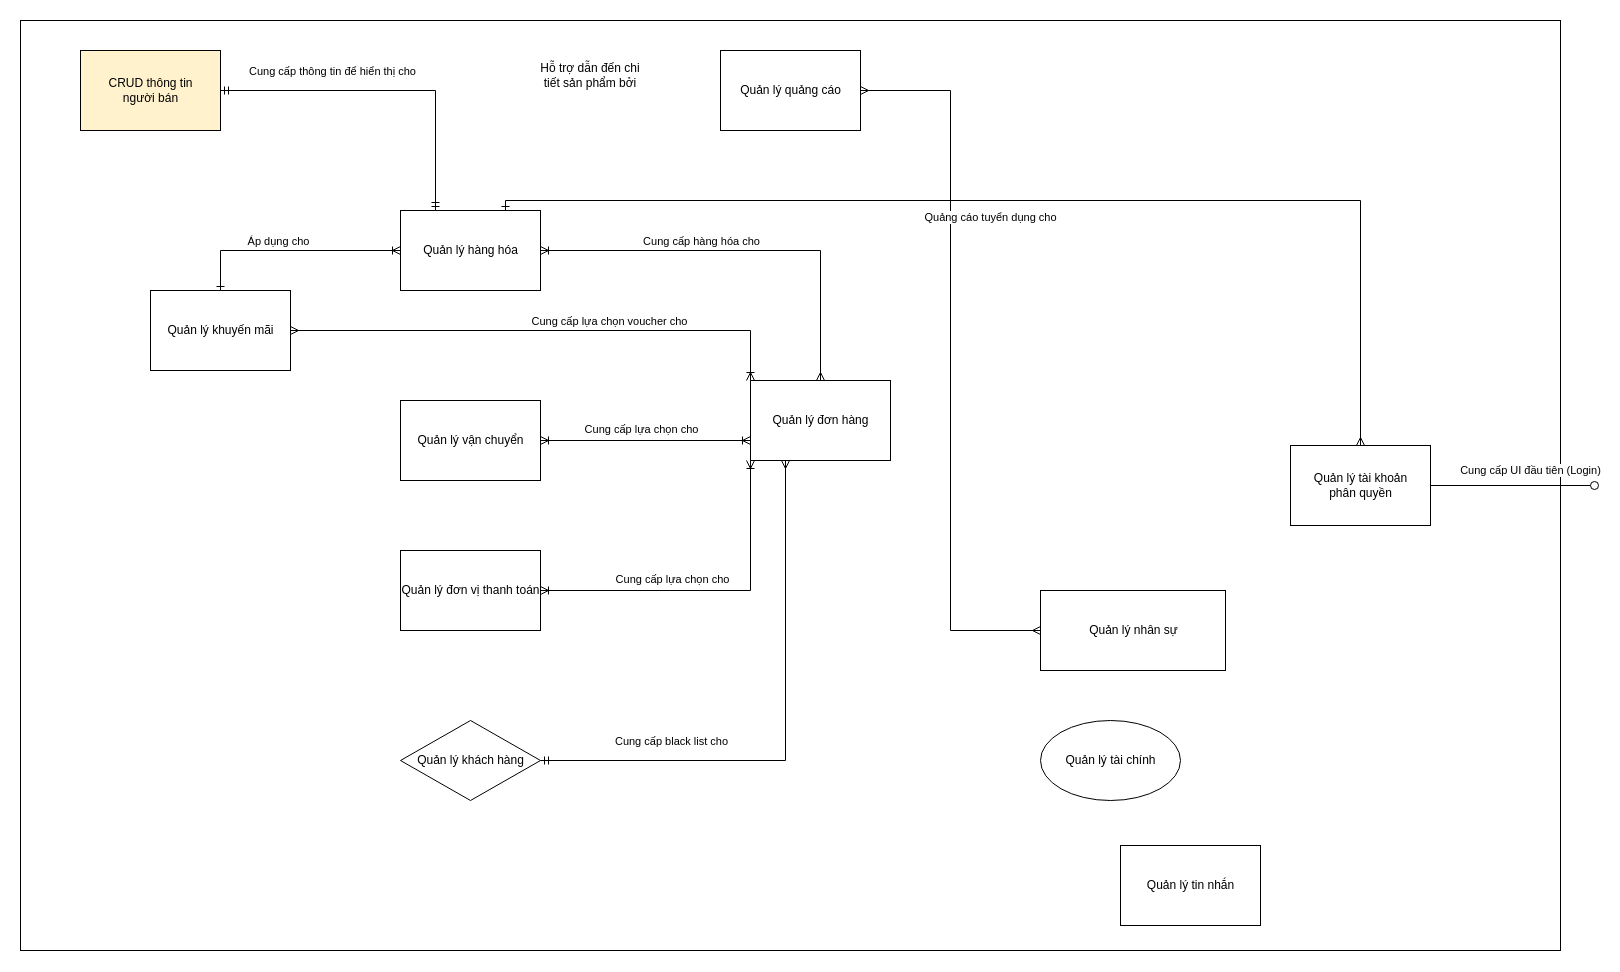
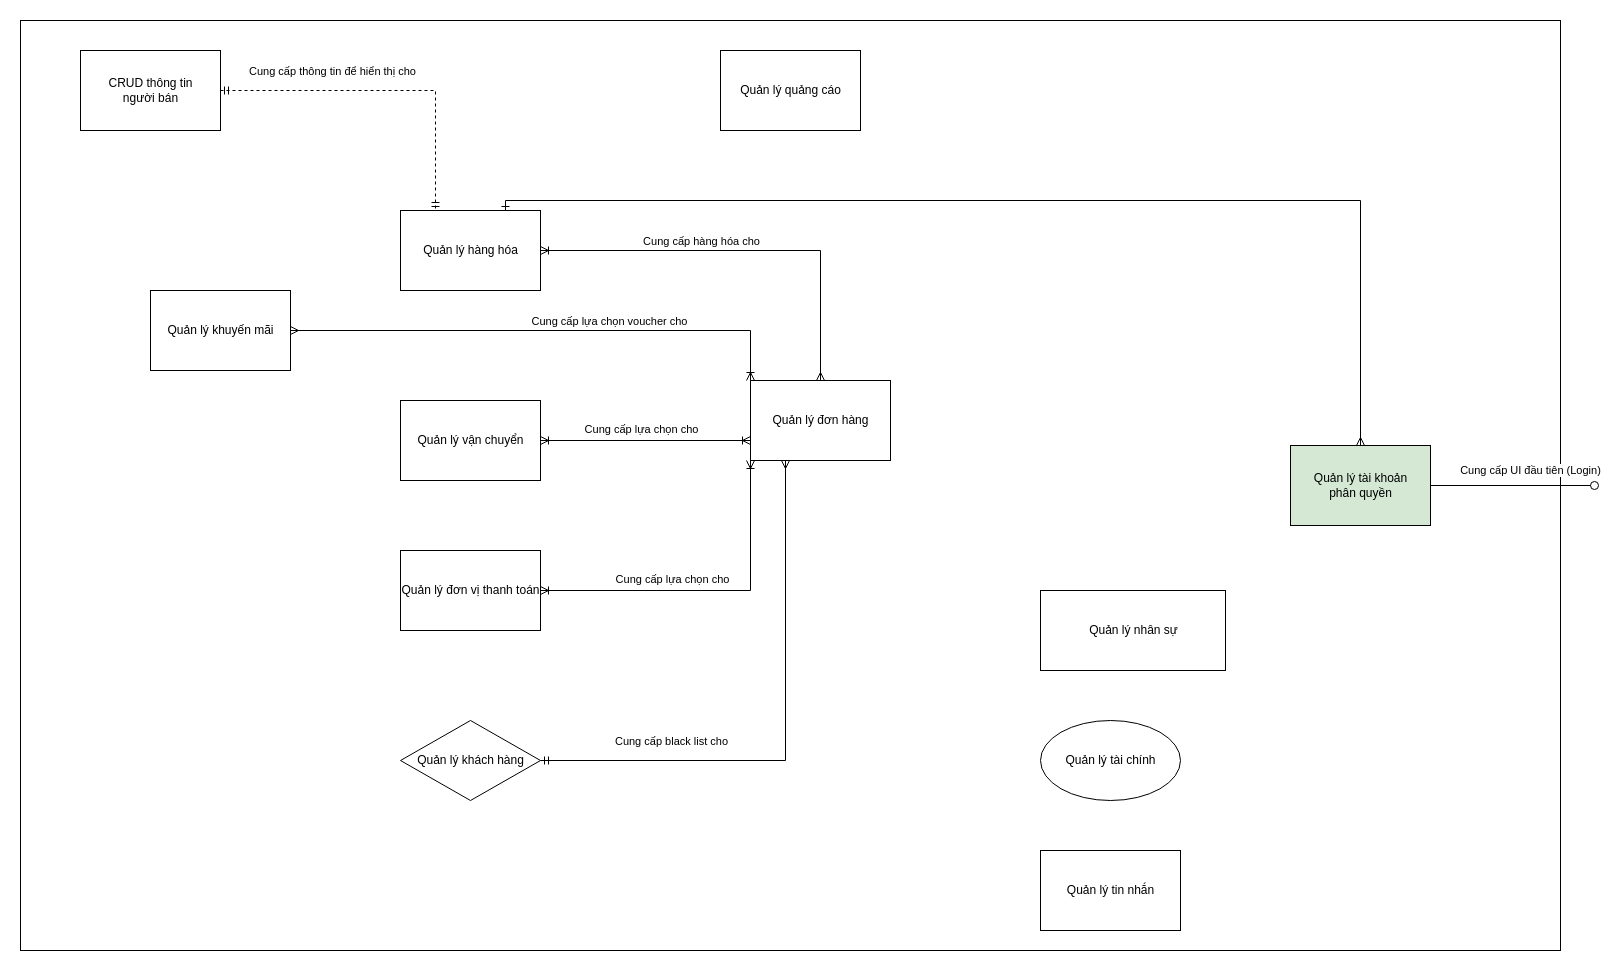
  <mxCell id="0" />
  <mxCell id="1" parent="0" />
  <mxCell id="2" value="" style="rounded=0;whiteSpace=wrap;html=1;" vertex="1" parent="1"><mxGeometry x="20" y="20" width="1540" height="930" as="geometry" /></mxCell>
  <mxCell id="3" value="Quản lý khách hàng" style="rhombus;html=1;" vertex="1" parent="1"><mxGeometry x="400" y="720" width="140" height="80" as="geometry" /></mxCell>
  <mxCell id="4" value="Quản lý nhân sự" style="html=1;" vertex="1" parent="1"><mxGeometry x="1040" y="590" width="185" height="80" as="geometry" /></mxCell>
  <mxCell id="5" value="Quản lý hàng hóa" style="html=1;" vertex="1" parent="1"><mxGeometry x="400" y="210" width="140" height="80" as="geometry" /></mxCell>
- <mxCell id="6" value="Quản lý tin nhắn" style="html=1;" vertex="1" parent="1"><mxGeometry x="1120" y="845" width="140" height="80" as="geometry" /></mxCell>
+ <mxCell id="6" value="Quản lý tin nhắn" style="html=1;" vertex="1" parent="1"><mxGeometry x="1040" y="850" width="140" height="80" as="geometry" /></mxCell>
  <mxCell id="7" value="Quản lý vận chuyển" style="html=1;" vertex="1" parent="1"><mxGeometry x="400" y="400" width="140" height="80" as="geometry" /></mxCell>
  <mxCell id="8" value="Quản lý tài chính" style="ellipse;html=1;" vertex="1" parent="1"><mxGeometry x="1040" y="720" width="140" height="80" as="geometry" /></mxCell>
  <mxCell id="9" value="Quản lý khuyến mãi" style="html=1;" vertex="1" parent="1"><mxGeometry x="150" y="290" width="140" height="80" as="geometry" /></mxCell>
  <mxCell id="10" value="Quản lý đơn hàng&lt;span style=&quot;color: rgba(0 , 0 , 0 , 0) ; font-family: monospace ; font-size: 0px&quot;&gt;%3CmxGraphModel%3E%3Croot%3E%3CmxCell%20id%3D%220%22%2F%3E%3CmxCell%20id%3D%221%22%20parent%3D%220%22%2F%3E%3CmxCell%20id%3D%222%22%20value%3D%22Qu%E1%BA%A3n%20l%C3%BD%20khuy%E1%BA%BFn%20m%C3%A3i%22%20style%3D%22html%3D1%3B%22%20vertex%3D%221%22%20parent%3D%221%22%3E%3CmxGeometry%20x%3D%22160%22%20y%3D%22500%22%20width%3D%22140%22%20height%3D%2280%22%20as%3D%22geometry%22%2F%3E%3C%2FmxCell%3E%3C%2Froot%3E%3C%2FmxGraphModel%3E&lt;/span&gt;" style="html=1;" vertex="1" parent="1"><mxGeometry x="750" y="380" width="140" height="80" as="geometry" /></mxCell>
  <mxCell id="11" value="Quản lý đơn vị thanh toán&lt;span style=&quot;color: rgba(0 , 0 , 0 , 0) ; font-family: monospace ; font-size: 0px&quot;&gt;%3CmxGraphModel%3E%3Croot%3E%3CmxCell%20id%3D%220%22%2F%3E%3CmxCell%20id%3D%221%22%20parent%3D%220%22%2F%3E%3CmxCell%20id%3D%222%22%20value%3D%22Qu%E1%BA%A3n%20l%C3%BD%20khuy%E1%BA%BFn%20m%C3%A3i%22%20style%3D%22html%3D1%3B%22%20vertex%3D%221%22%20parent%3D%221%22%3E%3CmxGeometry%20x%3D%22160%22%20y%3D%22500%22%20width%3D%22140%22%20height%3D%2280%22%20as%3D%22geometry%22%2F%3E%3C%2FmxCell%3E%3C%2Froot%3E%3C%2FmxGraphMod&lt;/span&gt;" style="html=1;" vertex="1" parent="1"><mxGeometry x="400" y="550" width="140" height="80" as="geometry" /></mxCell>
  <mxCell id="12" value="Quản lý quảng cáo" style="html=1;" vertex="1" parent="1"><mxGeometry x="720" y="50" width="140" height="80" as="geometry" /></mxCell>
- <mxCell id="13" value="CRUD thông tin &lt;br&gt;người bán" style="html=1;fillColor=#fff2cc;" vertex="1" parent="1"><mxGeometry x="80" y="50" width="140" height="80" as="geometry" /></mxCell>
- <mxCell id="14" value="Quản lý tài khoản&lt;br&gt;phân quyền" style="html=1;" vertex="1" parent="1"><mxGeometry x="1290" y="445" width="140" height="80" as="geometry" /></mxCell>
+ <mxCell id="13" value="CRUD thông tin &lt;br&gt;người bán" style="html=1;" vertex="1" parent="1"><mxGeometry x="80" y="50" width="140" height="80" as="geometry" /></mxCell>
+ <mxCell id="14" value="Quản lý tài khoản&lt;br&gt;phân quyền" style="html=1;fillColor=#d5e8d4;" vertex="1" parent="1"><mxGeometry x="1290" y="445" width="140" height="80" as="geometry" /></mxCell>
  <mxCell id="15" value="" style="endArrow=ERoneToMany;html=1;rounded=0;edgeStyle=orthogonalEdgeStyle;entryX=1;entryY=0.5;entryDx=0;entryDy=0;startArrow=ERmany;startFill=0;endFill=0;exitX=0.5;exitY=0;exitDx=0;exitDy=0;" edge="1" parent="1" source="10" target="5"><mxGeometry width="50" height="50" relative="1" as="geometry"><mxPoint x="820" y="350" as="sourcePoint" /><mxPoint x="830" y="310" as="targetPoint" /><Array as="points"><mxPoint x="820" y="250" /></Array></mxGeometry></mxCell>
  <mxCell id="16" value="Cung cấp hàng hóa cho" style="edgeLabel;html=1;align=center;verticalAlign=middle;resizable=0;points=[];" vertex="1" connectable="0" parent="15"><mxGeometry x="0.224" y="2" relative="1" as="geometry"><mxPoint x="1" y="-12" as="offset" /></mxGeometry></mxCell>
- <mxCell id="17" value="" style="endArrow=ERoneToMany;html=1;rounded=0;edgeStyle=orthogonalEdgeStyle;exitX=0.5;exitY=0;exitDx=0;exitDy=0;entryX=0;entryY=0.5;entryDx=0;entryDy=0;startArrow=ERone;startFill=0;endFill=0;" edge="1" parent="1" source="9" target="5"><mxGeometry width="50" height="50" relative="1" as="geometry"><mxPoint x="720" y="370" as="sourcePoint" /><mxPoint x="770" y="320" as="targetPoint" /></mxGeometry></mxCell>
- <mxCell id="18" value="Áp dụng cho" style="edgeLabel;html=1;align=center;verticalAlign=middle;resizable=0;points=[];" vertex="1" connectable="0" parent="17"><mxGeometry x="-0.214" y="2" relative="1" as="geometry"><mxPoint x="11" y="-8" as="offset" /></mxGeometry></mxCell>
  <mxCell id="19" value="" style="endArrow=ERoneToMany;html=1;rounded=0;edgeStyle=orthogonalEdgeStyle;entryX=1;entryY=0.5;entryDx=0;entryDy=0;exitX=0;exitY=0.75;exitDx=0;exitDy=0;startArrow=ERoneToMany;startFill=0;endFill=0;" edge="1" parent="1" source="10" target="7"><mxGeometry width="50" height="50" relative="1" as="geometry"><mxPoint x="890" y="370" as="sourcePoint" /><mxPoint x="940" y="320" as="targetPoint" /></mxGeometry></mxCell>
  <mxCell id="20" value="Cung cấp lựa chọn cho" style="edgeLabel;html=1;align=center;verticalAlign=middle;resizable=0;points=[];" vertex="1" connectable="0" parent="19"><mxGeometry x="0.524" y="-1" relative="1" as="geometry"><mxPoint x="50" y="-11" as="offset" /></mxGeometry></mxCell>
  <mxCell id="21" value="" style="endArrow=ERoneToMany;html=1;rounded=0;edgeStyle=orthogonalEdgeStyle;entryX=1;entryY=0.5;entryDx=0;entryDy=0;exitX=0;exitY=1;exitDx=0;exitDy=0;startArrow=ERoneToMany;startFill=0;endFill=0;" edge="1" parent="1" source="10" target="11"><mxGeometry width="50" height="50" relative="1" as="geometry"><mxPoint x="760" y="430" as="sourcePoint" /><mxPoint x="550" y="430" as="targetPoint" /></mxGeometry></mxCell>
  <mxCell id="22" value="Cung cấp lựa chọn cho" style="edgeLabel;html=1;align=center;verticalAlign=middle;resizable=0;points=[];" vertex="1" connectable="0" parent="21"><mxGeometry x="0.524" y="-1" relative="1" as="geometry"><mxPoint x="50" y="-11" as="offset" /></mxGeometry></mxCell>
- <mxCell id="23" value="" style="endArrow=ERmany;html=1;rounded=0;edgeStyle=orthogonalEdgeStyle;entryX=0;entryY=0.5;entryDx=0;entryDy=0;exitX=1;exitY=0.5;exitDx=0;exitDy=0;startArrow=ERmany;startFill=0;endFill=0;" edge="1" parent="1" source="12" target="4"><mxGeometry width="50" height="50" relative="1" as="geometry"><mxPoint x="880" y="480" as="sourcePoint" /><mxPoint x="930" y="430" as="targetPoint" /></mxGeometry></mxCell>
- <mxCell id="24" value="Quảng cáo tuyển dụng cho" style="edgeLabel;html=1;align=center;verticalAlign=middle;resizable=0;points=[];" vertex="1" connectable="0" parent="23"><mxGeometry x="-0.374" y="1" relative="1" as="geometry"><mxPoint x="38" y="-9" as="offset" /></mxGeometry></mxCell>
  <mxCell id="25" value="" style="endArrow=ERmany;html=1;rounded=0;edgeStyle=orthogonalEdgeStyle;exitX=1;exitY=0.5;exitDx=0;exitDy=0;entryX=0.25;entryY=1;entryDx=0;entryDy=0;startArrow=ERmandOne;startFill=0;endFill=0;" edge="1" parent="1" source="3" target="10"><mxGeometry width="50" height="50" relative="1" as="geometry"><mxPoint x="800" y="600" as="sourcePoint" /><mxPoint x="850" y="550" as="targetPoint" /></mxGeometry></mxCell>
  <mxCell id="26" value="Cung cấp black list cho" style="edgeLabel;html=1;align=center;verticalAlign=middle;resizable=0;points=[];" vertex="1" connectable="0" parent="25"><mxGeometry x="-0.174" y="-2" relative="1" as="geometry"><mxPoint x="-95" y="-22" as="offset" /></mxGeometry></mxCell>
- <mxCell id="27" value="" style="endArrow=ERmandOne;html=1;rounded=0;edgeStyle=orthogonalEdgeStyle;entryX=0.25;entryY=0;entryDx=0;entryDy=0;exitX=1;exitY=0.5;exitDx=0;exitDy=0;endFill=0;startArrow=ERmandOne;startFill=0;" edge="1" parent="1" source="13" target="5"><mxGeometry width="50" height="50" relative="1" as="geometry"><mxPoint x="450" y="390" as="sourcePoint" /><mxPoint x="500" y="340" as="targetPoint" /></mxGeometry></mxCell>
+ <mxCell id="27" value="" style="endArrow=ERmandOne;html=1;rounded=0;edgeStyle=orthogonalEdgeStyle;entryX=0.25;entryY=0;entryDx=0;entryDy=0;exitX=1;exitY=0.5;exitDx=0;exitDy=0;endFill=0;startArrow=ERmandOne;startFill=0;dashed=1;" edge="1" parent="1" source="13" target="5"><mxGeometry width="50" height="50" relative="1" as="geometry"><mxPoint x="450" y="390" as="sourcePoint" /><mxPoint x="500" y="340" as="targetPoint" /></mxGeometry></mxCell>
  <mxCell id="28" value="Cung cấp thông tin để hiển thị cho" style="edgeLabel;html=1;align=center;verticalAlign=middle;resizable=0;points=[];" vertex="1" connectable="0" parent="27"><mxGeometry x="-0.0" y="-3" relative="1" as="geometry"><mxPoint x="-57" y="-23" as="offset" /></mxGeometry></mxCell>
  <mxCell id="29" value="" style="endArrow=ERoneToMany;html=1;rounded=0;edgeStyle=orthogonalEdgeStyle;exitX=1;exitY=0.5;exitDx=0;exitDy=0;entryX=0;entryY=0;entryDx=0;entryDy=0;startArrow=ERmany;startFill=0;endFill=0;" edge="1" parent="1" source="9" target="10"><mxGeometry width="50" height="50" relative="1" as="geometry"><mxPoint x="540" y="550" as="sourcePoint" /><mxPoint x="590" y="500" as="targetPoint" /></mxGeometry></mxCell>
  <mxCell id="30" value="Cung cấp lựa chọn voucher cho" style="edgeLabel;html=1;align=center;verticalAlign=middle;resizable=0;points=[];" vertex="1" connectable="0" parent="29"><mxGeometry x="0.249" relative="1" as="geometry"><mxPoint y="-10" as="offset" /></mxGeometry></mxCell>
  <mxCell id="31" value="" style="endArrow=ERmany;html=1;rounded=0;edgeStyle=orthogonalEdgeStyle;exitX=0.75;exitY=0;exitDx=0;exitDy=0;endFill=0;startArrow=ERone;startFill=0;" edge="1" parent="1" source="5" target="14"><mxGeometry width="50" height="50" relative="1" as="geometry"><mxPoint x="730" y="490" as="sourcePoint" /><mxPoint x="780" y="440" as="targetPoint" /></mxGeometry></mxCell>
- <mxCell id="32" value="Hỗ trợ dẫn đến chi tiết sản phẩm bởi" style="text;html=1;strokeColor=none;fillColor=none;align=center;verticalAlign=middle;whiteSpace=wrap;rounded=0;" vertex="1" parent="1"><mxGeometry x="530" y="60" width="120" height="30" as="geometry" /></mxCell>
  <mxCell id="33" value="" style="endArrow=none;html=1;rounded=0;align=center;verticalAlign=top;endFill=0;labelBackgroundColor=none;endSize=2;edgeStyle=orthogonalEdgeStyle;exitX=1;exitY=0.5;exitDx=0;exitDy=0;" edge="1" source="2" target="34" parent="1"><mxGeometry relative="1" as="geometry"><mxPoint x="1300" y="475" as="sourcePoint" /><mxPoint x="1670" y="485" as="targetPoint" /><Array as="points" /></mxGeometry></mxCell>
  <mxCell id="34" value="" style="ellipse;html=1;fontSize=11;align=center;fillColor=none;points=[];aspect=fixed;resizable=0;verticalAlign=bottom;labelPosition=center;verticalLabelPosition=top;flipH=1;" vertex="1" parent="1"><mxGeometry x="1590" y="481" width="8" height="8" as="geometry" /></mxCell>
  <mxCell id="35" value="Cung cấp UI đầu tiên (Login)" style="endArrow=none;html=1;rounded=0;edgeStyle=orthogonalEdgeStyle;entryX=1;entryY=0.5;entryDx=0;entryDy=0;exitX=1;exitY=0.5;exitDx=0;exitDy=0;" edge="1" parent="1" source="14" target="2"><mxGeometry x="0.538" y="15" width="50" height="50" relative="1" as="geometry"><mxPoint x="1420" y="480" as="sourcePoint" /><mxPoint x="1470" y="430" as="targetPoint" /><Array as="points"><mxPoint x="1430" y="485" /><mxPoint x="1430" y="485" /></Array><mxPoint as="offset" /></mxGeometry></mxCell>
